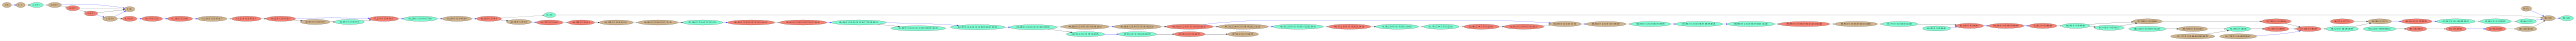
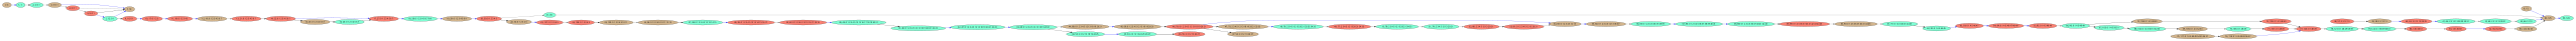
  digraph {
    fontname="Open Sans"
    rankdir=LR
    node [fillcolor=aquamarine fontname="Open Sans" style=filled]
    edge [color=blue fontname="Open Sans"]
    n1 [fillcolor=tan label="0, 0: "]
-   n2 [fillcolor=tan label="1, 1: "]
+   n2 [label="1, 1: "]
    n3 [label="2, 2: 0 1 "]
    n4 [fillcolor=tan label="3, 3: 0 1 "]
    n5 [fillcolor=salmon label="4, 6: 0 1 "]
    n6 [fillcolor=tan label="7, 14: "]
    n7 [fillcolor=salmon label="5, 9: 0 1 "]
-   n8 [fillcolor=tan label="6, 12: 0 1 "]
+   n8 [label="6, 12: 0 1 "]
    n9 [fillcolor=salmon label="9, 16: 0 1 "]
    n10 [fillcolor=salmon label="10, 17: 0 1 2 3 "]
    n11 [fillcolor=tan label="8, 15: "]
    n12 [fillcolor=tan label="84, 125: "]
    n13 [label="85, 126: "]
    n14 [fillcolor=salmon label="11, 18: 0 1 2 3 4 5 "]
    n15 [fillcolor=tan label="12, 19: 0 1 2 3 4 5 6 7 "]
    n16 [fillcolor=salmon label="13, 21: 0 1 2 3 4 5 6 7 "]
    n17 [fillcolor=salmon label="14, 22: 0 1 2 3 4 5 6 7 "]
    n18 [fillcolor=tan label="15, 25: 0 1 2 3 4 5 6 7 "]
    n19 [fillcolor=salmon label="17, 27: 0 1 2 3 4 5 6 7 "]
    n20 [label="16, 26: 0 1 2 3 4 5 6 7 "]
    n21 [label="18, 28: 0 1 2 3 4 5 6 7 8 9 "]
    n22 [fillcolor=tan label="19, 29: 0 1 2 3 4 5 8 9 "]
    n23 [fillcolor=salmon label="20, 30: 0 1 2 3 4 5 "]
    n24 [label="21, 33: "]
    n25 [fillcolor=tan label="22, 34: 0 1 2 3 4 5 "]
    n26 [fillcolor=salmon label="23, 127: 0 1 2 3 4 5 "]
    n27 [fillcolor=salmon label="24, 128: 0 1 2 3 4 5 "]
    n28 [fillcolor=tan label="25, 129: 0 1 2 3 4 5 10 11 "]
    n29 [fillcolor=tan label="26, 36: 0 1 2 3 4 5 10 11 12 13 "]
    n30 [label="27, 38: 0 1 2 3 4 5 12 13 14 15 "]
    n31 [fillcolor=salmon label="28, 39: 0 1 2 3 4 5 12 13 14 15 16 17 "]
    n32 [fillcolor=salmon label="29, 42: 0 1 2 3 4 5 12 13 16 17 18 19 "]
    n33 [label="30, 43: 0 1 2 3 4 5 12 13 16 17 18 19 20 21 "]
    n34 [label="31, 46: 0 1 2 3 4 5 12 13 18 19 20 21 22 23 "]
    n35 [label="32, 47: 0 1 2 3 4 5 12 13 18 19 20 21 22 23 "]
    n36 [label="33, 48: 0 1 2 3 4 5 12 13 18 19 20 21 "]
    n37 [label="34, 53: 2 3 12 13 18 19 24 25 "]
    n38 [fillcolor=tan label="44, 68: 0 1 2 3 4 5 12 13 18 19 20 21 "]
    n39 [label="35, 54: 2 3 12 13 24 25 26 27 "]
    n40 [fillcolor=tan label="45, 69: 0 1 2 3 4 5 12 13 18 19 20 21 "]
    n41 [fillcolor=salmon label="36, 55: 2 3 12 13 26 27 "]
    n42 [fillcolor=tan label="37, 56: 2 3 12 13 26 27 "]
    n43 [fillcolor=salmon label="38, 57: 2 3 12 13 "]
    n44 [fillcolor=tan label="39, 58: 2 3 12 13 "]
    n45 [fillcolor=salmon label="40, 63: 2 3 12 13 28 29 "]
    n46 [label="41, 64: 2 3 12 13 28 29 30 31 "]
    n47 [label="42, 65: 2 3 12 13 30 31 "]
    n48 [label="43, 66: 12 13 "]
    n49 [fillcolor=salmon label="46, 70: 0 1 2 3 4 5 12 13 18 19 20 21 "]
    n50 [fillcolor=tan label="47, 75: 2 3 4 5 12 13 18 19 20 21 32 33 "]
    n51 [fillcolor=tan label="54, 83: 0 1 2 3 4 5 12 13 "]
    n52 [label="48, 76: 2 3 4 5 12 13 20 21 32 33 34 35 "]
    n53 [fillcolor=tan label="55, 84: 0 1 2 3 4 5 12 13 36 37 "]
    n54 [fillcolor=salmon label="49, 77: 2 3 4 5 12 13 20 21 34 35 "]
    n55 [label="50, 78: 2 3 4 5 12 13 20 21 34 35 "]
    n56 [label="51, 79: 2 3 4 5 12 13 20 21 "]
    n57 [fillcolor=salmon label="52, 80: 2 3 4 5 12 13 20 21 "]
    n58 [fillcolor=salmon label="53, 81: 0 1 2 3 4 5 12 13 20 21 "]
    n59 [label="56, 85: 0 1 2 3 4 5 36 37 38 39 "]
    n60 [label="57, 86: 0 1 2 3 4 5 36 37 38 39 40 41 "]
    n61 [label="58, 88: 0 1 2 3 4 5 36 37 40 41 42 43 "]
    n62 [fillcolor=salmon label="59, 89: 0 1 4 5 36 37 40 41 42 43 44 45 "]
    n63 [fillcolor=tan label="60, 90: 0 1 4 5 36 37 40 41 44 45 "]
    n64 [label="61, 91: 0 1 4 5 40 41 44 45 "]
    n65 [label="62, 92: 0 1 4 5 44 45 "]
    n66 [fillcolor=salmon label="63, 93: 0 1 4 5 46 47 "]
    n67 [fillcolor=salmon label="64, 94: 0 1 4 5 46 47 48 49 "]
    n68 [fillcolor=salmon label="65, 95: 0 1 4 5 48 49 "]
    n69 [label="66, 96: 0 1 4 5 48 49 "]
    n70 [label="67, 103: 0 1 4 5 50 51 "]
    n71 [fillcolor=tan label="72, 108: 0 1 4 5 48 49 "]
    n72 [label="68, 104: 0 1 4 5 50 51 52 53 "]
    n73 [fillcolor=salmon label="73, 109: 0 1 4 5 48 49 "]
    n74 [fillcolor=tan label="69, 105: 0 1 4 5 52 53 "]
    n75 [label="70, 106: 0 1 48 49 "]
    n76 [fillcolor=salmon label="71, 107: 0 1 48 49 "]
    n77 [fillcolor=salmon label="77, 120: 0 1 48 49 "]
    n78 [label="78, 121: 0 1 48 49 58 59 "]
    n79 [fillcolor=tan label="75, 117: 0 1 4 5 48 49 54 55 56 57 "]
    n80 [fillcolor=tan label="76, 118: 0 1 4 5 48 49 56 57 "]
    n81 [label="79, 122: 0 1 58 59 60 61 "]
    n82 [fillcolor=salmon label="80, 130: 60 61 "]
    n83 [fillcolor=salmon label="81, 131: 60 61 "]
    n84 [fillcolor=salmon label="82, 132: 62 63 "]
    n85 [fillcolor=tan label="83, 124: 62 63 "]
    n1 -> n2
    n2 -> n3 [color=black]
    n3 -> n4 [color=gray40]
    n4 -> n5 [color=gray40]
    n4 -> n6
    n5 -> n6 [color=gray40]
    n5 -> n7 [color=gray40]
    n7 -> n6 [color=black]
    n7 -> n8
    n8 -> n6
    n8 -> n9 [color=black]
    n9 -> n10
    n10 -> n14
    n11 -> n12
    n12 -> n13
    n14 -> n15
    n15 -> n16 [color=gray40]
    n16 -> n17 [color=black]
    n17 -> n18 [color=black]
    n17 -> n19
    n18 -> n20 [color=black]
    n19 -> n21
    n20 -> n19 [color=black]
    n21 -> n22
    n22 -> n23
    n23 -> n24 [color=gray40]
    n23 -> n25 [color=black]
    n24 -> n12 [color=gray40]
    n25 -> n26
    n26 -> n27 [color=gray40]
    n27 -> n28 [color=black]
    n28 -> n29 [color=gray40]
    n29 -> n30 [color=black]
    n30 -> n31
    n31 -> n32 [color=gray40]
    n32 -> n33
    n33 -> n34 [color=black]
-   n33 -> n35
+   n34 -> n35
    n35 -> n36
    n36 -> n37 [color=black]
    n36 -> n38 [color=gray40]
    n37 -> n39
    n38 -> n40
    n39 -> n41 [color=black]
    n40 -> n49 [color=black]
-   n41 -> n42 [color=black]
+   n49 -> n42 [color=black]
    n43 -> n44 [color=black]
    n44 -> n45
    n45 -> n46
    n46 -> n47 [color=gray40]
    n47 -> n48 [color=gray40]
    n48 -> n12
    n49 -> n50 [color=black]
    n49 -> n51
    n50 -> n52
    n51 -> n53
    n52 -> n54 [color=gray40]
    n53 -> n59 [color=gray40]
    n54 -> n55 [color=black]
    n55 -> n56 [color=gray40]
    n56 -> n57 [color=gray40]
    n57 -> n58 [color=black]
    n58 -> n51 [color=gray40]
    n59 -> n60
    n60 -> n61
    n61 -> n62 [color=black]
    n62 -> n63 [color=gray40]
    n63 -> n64 [color=gray40]
-   n64 -> n66 [color=black]
+   n64 -> n65 [color=black]
    n65 -> n66
    n66 -> n67
    n67 -> n68
    n68 -> n69 [color=gray40]
    n69 -> n70 [color=black]
    n69 -> n71 [color=black]
-   n70 -> n71 [color=black]
+   n70 -> n72 [color=black]
    n71 -> n73 [color=black]
    n72 -> n74 [color=black]
    n73 -> n77 [color=black]
    n74 -> n75 [color=gray40]
    n75 -> n76 [color=black]
    n76 -> n77 [color=gray40]
    n77 -> n78 [color=gray40]
-   n78 -> n44 [color=black]
-   n79 -> n75 [color=black]
+   n78 -> n81 [color=black]
+   n79 -> n80 [color=black]
    n80 -> n77
    n81 -> n82 [color=black]
    n82 -> n83 [color=gray40]
    n83 -> n84
    n84 -> n85 [color=gray40]
    n85 -> n12 [color=black]
  }
